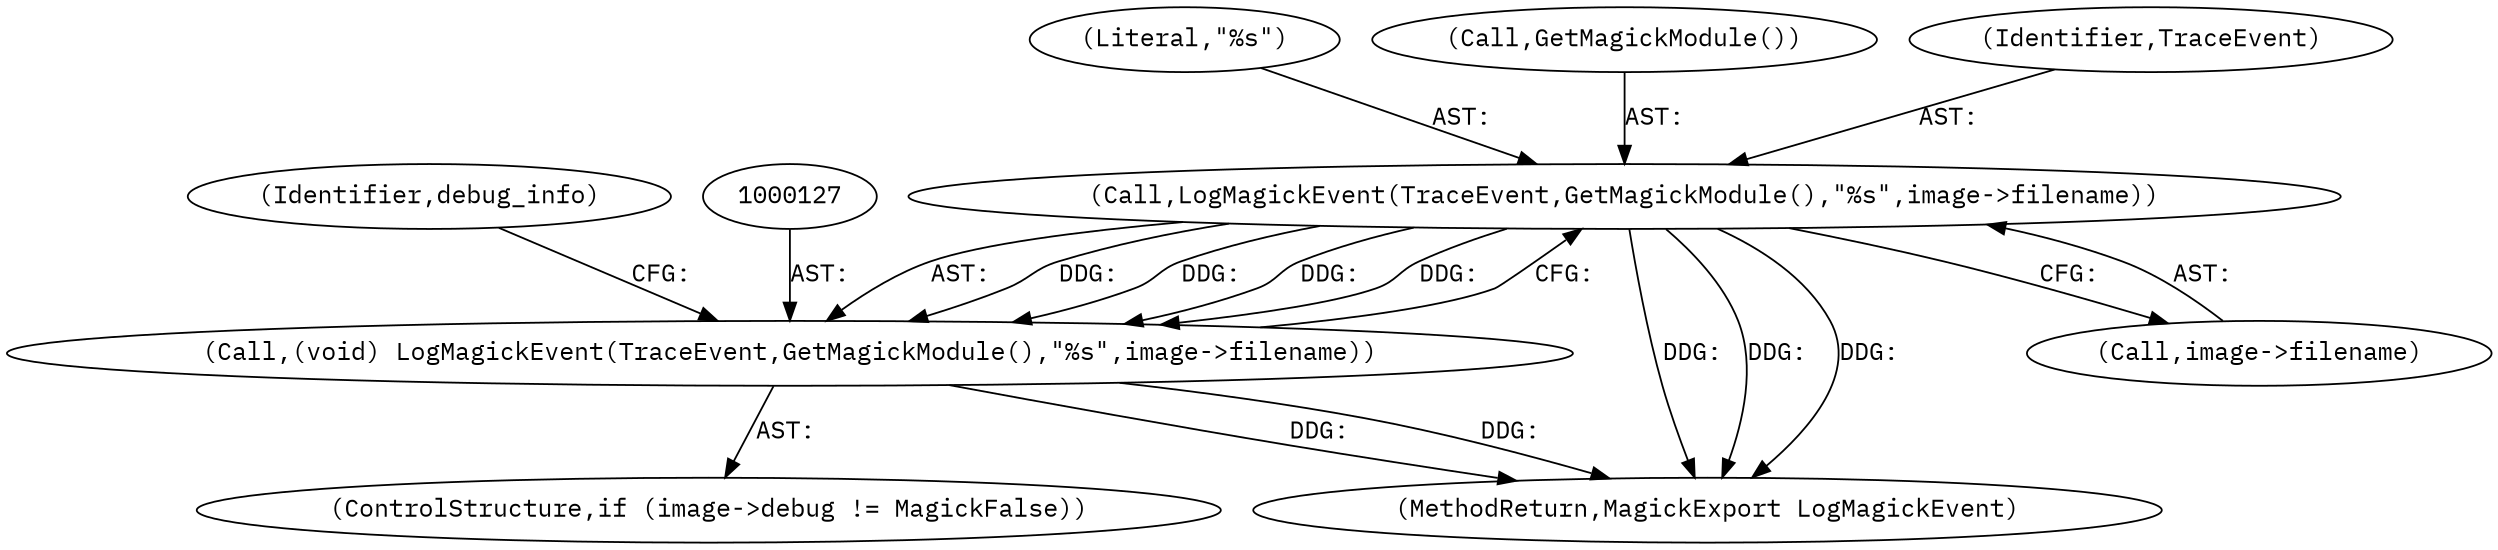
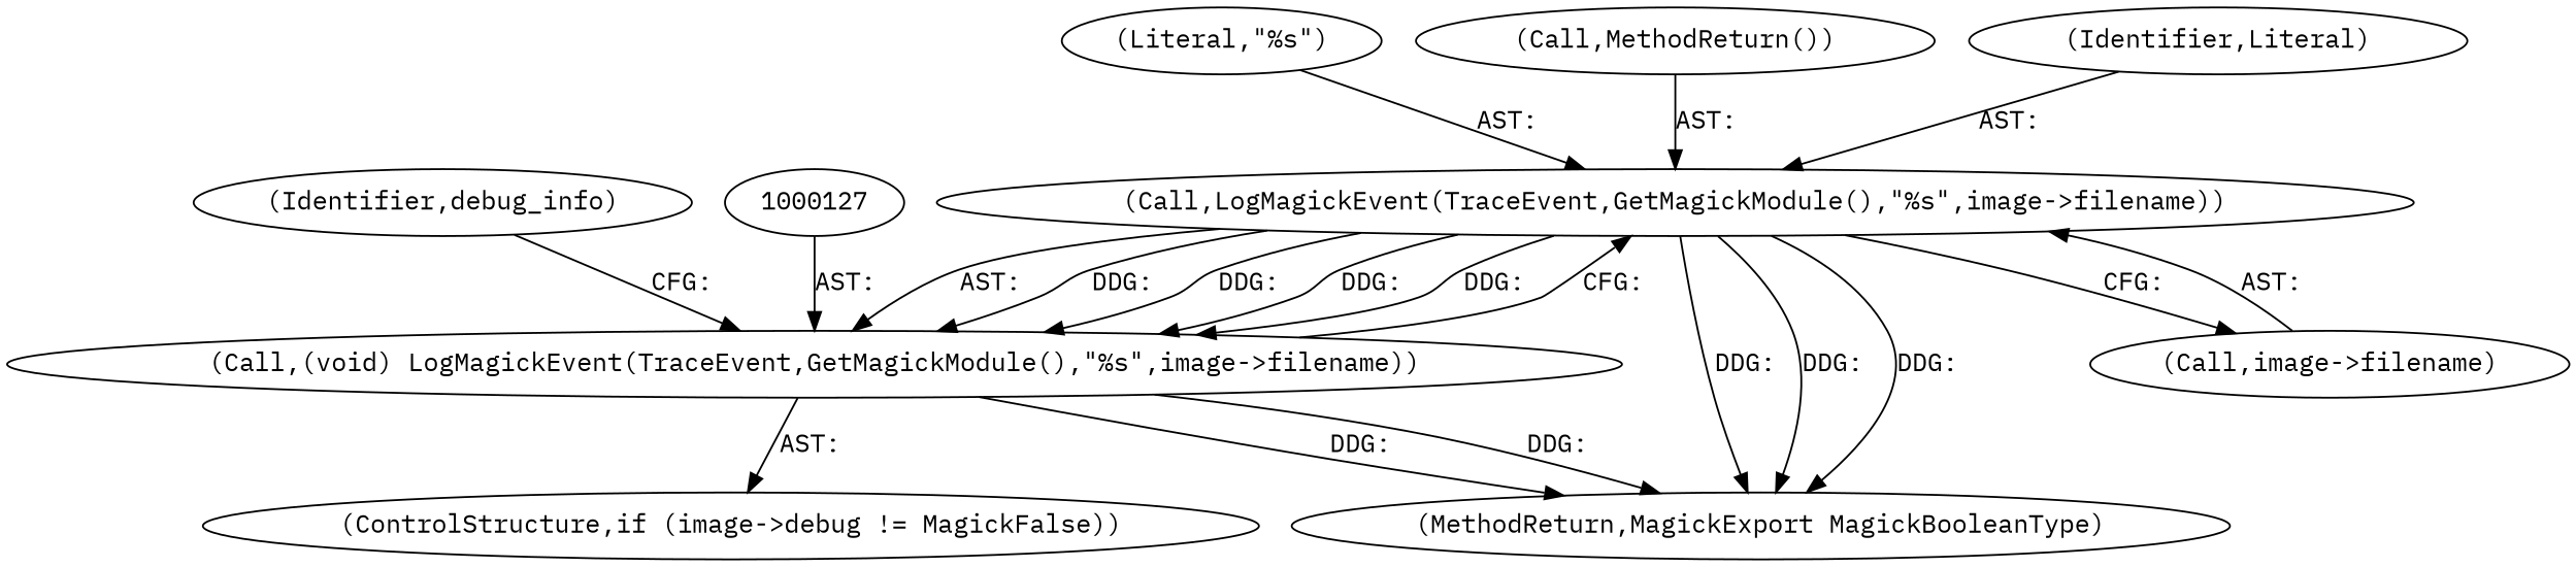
  digraph {
    fontname="IBM Plex Mono"
    node [fontname="IBM Plex Mono"]
    edge [fontname="IBM Plex Mono"]
    n1 [label="(Call,LogMagickEvent(TraceEvent,GetMagickModule(),\"%s\",image->filename))"]
    n2 [label="(Call,(void) LogMagickEvent(TraceEvent,GetMagickModule(),\"%s\",image->filename))"]
-   n3 [label="(MethodReturn,MagickExport LogMagickEvent)"]
+   n3 [label="(MethodReturn,MagickExport MagickBooleanType)"]
    n4 [label="(Call,image->filename)"]
    n5 [label="(ControlStructure,if (image->debug != MagickFalse))"]
    n6 [label="(Literal,\"%s\")"]
-   n7 [label="(Call,GetMagickModule())"]
-   n8 [label="(Identifier,TraceEvent)"]
+   n7 [label="(Call,MethodReturn())"]
+   n8 [label="(Identifier,Literal)"]
    n9 [label="(Identifier,debug_info)"]
    1000127
    n1 -> n2 [label="AST: "]
    n1 -> n2 [label="DDG: "]
    n1 -> n2 [label="DDG: "]
    n1 -> n2 [label="DDG: "]
    n1 -> n2 [label="DDG: "]
    n1 -> n3 [label="DDG: "]
    n1 -> n3 [label="DDG: "]
    n1 -> n3 [label="DDG: "]
    n1 -> n4 [label="CFG: "]
    n2 -> n1 [label="CFG: "]
    n2 -> n3 [label="DDG: "]
    n2 -> n3 [label="DDG: "]
    n2 -> n5 [label="AST: "]
    n4 -> n1 [label="AST: "]
    n6 -> n1 [label="AST: "]
    n7 -> n1 [label="AST: "]
    n8 -> n1 [label="AST: "]
    n9 -> n2 [label="CFG: "]
    1000127 -> n2 [label="AST: "]
  }
